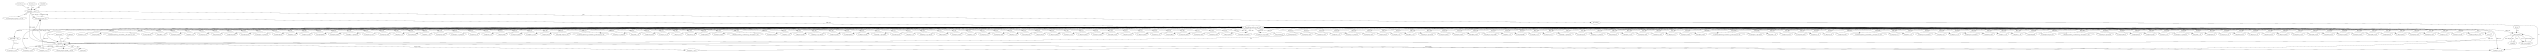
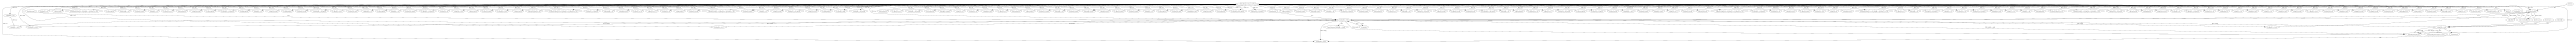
  digraph {
    fontname="EB Garamond"
    node [fontname="EB Garamond"]
    edge [arrowhead=onormal fontname="EB Garamond"]
    n1 [label="(Call,buf[0] == 0x19)"]
    n2 [label="(ControlStructure,if (buf[0] == 0x19))"]
    n3 [label="(MethodReturn,static int)"]
    n4 [label="(Literal,0x19)"]
    n5 [label="(Call,buf[0] == 0x24)"]
    n6 [label="(Call,buf[0] == 0x00)"]
    n7 [label="(Call,buf[0] == 0x20)"]
    n8 [label="(Call,buf[0] == 0x17)"]
    n9 [label="(Call,buf[0] == 0x1a)"]
    n10 [label="(Literal,0x00)"]
    n11 [label="(Call,buf[0] == 0x25)"]
    n12 [label="(ControlStructure,if (buf[0] == 0x00))"]
    n13 [label="(Call,(int) buf[0])"]
    n14 [label="(Call,i = (int) buf[0])"]
    n15 [label="(Call,buf[0])"]
    n16 [label="(MethodParameterIn,const ut8 *buf)"]
    n17 [label="(Call,buf[3] << 8)"]
    n18 [label="(Call,(int) buf[1])"]
    n19 [label="(Call,buf[4] | (buf[5] << 8) | (buf[6] << 16) | (buf[7] << 24))"]
    n20 [label="(Call,(int) buf[1])"]
    n21 [label="(Call,buf[4] << 16)"]
    n22 [label="(Call,buf[4] & 0x0f)"]
    n23 [label="(Call,buf[3] << 8)"]
    n24 [label="(Call,buf[3] << 8)"]
    n25 [label="(Call,(int) buf[1])"]
    n26 [label="(Call,buf[4] & 0x0f)"]
    n27 [label="(Call,(int) buf[1])"]
    n28 [label="(Call,(buf[3] << 8) | buf[2])"]
    n29 [label="(Call,(llint)buf[3])"]
    n30 [label="(Call,buf[5] << 8)"]
    n31 [label="(Call,buf[5] & 0x0f)"]
    n32 [label="(Call,(llint)buf[4])"]
    n33 [label="(Call,buf[4] & 0xf0)"]
    n34 [label="(Call,(buf[3] << 8) | buf[2])"]
    n35 [label="(Call,buf[0] == 0x23)"]
    n36 [label="(Call,buf[1] & 0x0f)"]
    n37 [label="(Call,buf[3] << 8)"]
    n38 [label="(Call,(int) buf[2])"]
    n39 [label="(Call,buf[4] << 16)"]
    n40 [label="(Call,buf[5] & 0x0f)"]
    n41 [label="(Call,(buf[3] << 8) | buf[2])"]
    n42 [label="(Call,buf[3] << 8)"]
    n43 [label="(Call,buf[6] << 16)"]
    n44 [label="(Call,(int) buf[1])"]
    n45 [label="(Call,buf[1] & 0x0f)"]
    n46 [label="(Call,buf[0] == 0x22)"]
    n47 [label="(Call,(int) buf[1])"]
    n48 [label="(Call,buf[2] | (buf[3] << 8))"]
    n49 [label="(Call,buf[2] | (buf[3] << 8) | (buf[4] << 16) | (buf[5] << 24))"]
    n50 [label="(Call,buf[3] << 8 | buf[2])"]
    n51 [label="(Call,buf[3] << 8)"]
    n52 [label="(Call,buf[4] & 0xf0)"]
    n53 [label="(Call,buf[7] << 24)"]
    n54 [label="(Call,buf[3] << 8)"]
    n55 [label="(Call,buf[3] << 8)"]
    n56 [label="(Call,(int) buf[1])"]
    n57 [label="(Call,buf[1] & 0x0f)"]
    n58 [label="(Call,buf[2] | (buf[3] << 8) | (buf[4] << 16) | (buf[5] << 24))"]
    n59 [label="(Call,buf[5] & 0x0f)"]
    n60 [label="(Call,buf[3] << 8)"]
    n61 [label="(Call,buf[5] & 0x0f)"]
    n62 [label="(Call,(buf[3] << 8) | buf[2])"]
    n63 [label="(Call,buf[5] & 0xf0)"]
    n64 [label="(Call,(llint)buf[5])"]
    n65 [label="(Call,buf[1] & 0x0f)"]
    n66 [label="(Call,(buf[5] << 8) | buf[4])"]
    n67 [label="(Call,buf[2] << 24)"]
    n68 [label="(Call,(int) buf[1])"]
    n69 [label="(Call,buf[3] << 8)"]
    n70 [label="(Call,(buf[3] << 8) | buf[2])"]
    n71 [label="(Call,(int) buf[1])"]
    n72 [label="(Call,buf[5] & 0x0f)"]
    n73 [label="(Call,buf[3] << 8)"]
    n74 [label="(Call,buf[5] << 8)"]
    n75 [label="(Call,buf[4] & 0x0f)"]
    n76 [label="(Call,buf[3] << 8)"]
    n77 [label="(Call,(int) buf[1])"]
    n78 [label="(Call,(int) buf[1])"]
    n79 [label="(Call,buf[1] & 0x0f)"]
    n80 [label="(Call,buf[2] << 16)"]
    n81 [label="(Call,buf[4] & 0x0f)"]
    n82 [label="(Call,buf[1] & 0xf0)"]
    n83 [label="(Call,buf[5] & 0xf0)"]
    n84 [label="(Call,buf[1] & 0xf0)"]
    n85 [label="(Call,buf[1] & 0xf0)"]
    n86 [label="(Call,buf[3] << 8)"]
    n87 [label="(Call,(int) buf[1])"]
    n88 [label="(Call,buf[1] & 0xf0)"]
    n89 [label="(Call,buf[4] & 0xf0)"]
    n90 [label="(Call,buf[4] & 0x0f)"]
    n91 [label="(Call,(int) buf[3])"]
    n92 [label="(Call,(buf[3]<<8) | buf[2])"]
    n93 [label="(Call,(buf[3] << 8) | buf[2])"]
    n94 [label="(Call,(int) buf[1])"]
    n95 [label="(Call,buf[4] & 0xf0)"]
    n96 [label="(Call,buf[1] & 0x0f)"]
    n97 [label="(Call,buf[6] << 16)"]
    n98 [label="(Call,buf[3] << 8 | buf[2])"]
    n99 [label="(Call,buf[4] & 0xf0)"]
    n100 [label="(Call,(int) buf[3])"]
    n101 [label="(Call,buf[3] << 8)"]
    n102 [label="(Call,buf[5] << 24)"]
    n103 [label="(Call,(buf[3] << 8) | buf[2])"]
    n104 [label="(Call,buf[5] & 0xf0)"]
    n105 [label="(Call,buf[4] & 0xf0)"]
    n106 [label="(Call,buf[4] & 0x0f)"]
    n107 [label="(Call,(buf[5] << 8) | buf[4])"]
    n108 [label="(Call,buf[5] << 8)"]
    n109 [label="(Call,(llint)buf[6])"]
    n110 [label="(Call,buf[4] << 16)"]
    n111 [label="(Call,buf[3] << 8)"]
    n112 [label="(Call,(buf[3] << 8) | buf[2])"]
    n113 [label="(Call,(int) buf[1])"]
    n114 [label="(Call,buf[3] << 8 | buf[2])"]
    n115 [label="(Call,(int) buf[1])"]
    n116 [label="(Call,buf[0] == 0x1f)"]
    n117 [label="(Call,buf[4] & 0x0f)"]
    n118 [label="(Call,buf[5] & 0x0f)"]
    n119 [label="(Call,buf[5] << 8)"]
    n120 [label="(Call,buf[1] & 0xf0)"]
    n121 [label="(Call,buf[5] & 0x0f)"]
    n122 [label="(Call,buf[5] | (buf[4] << 8) | (buf[3] << 16) | (buf[2] << 24))"]
    n123 [label="(Call,(buf[5] << 8) | buf[4])"]
    n124 [label="(Call,buf[3] << 8)"]
    n125 [label="(Call,buf[1] & 0xf0)"]
    n126 [label="(Call,buf[4] & 0x0f)"]
    n127 [label="(Call,buf[5] << 8)"]
    n128 [label="(Call,buf[3]<<8)"]
    n129 [label="(Call,buf[4] & 0xf0)"]
    n130 [label="(Call,buf[4] | (buf[5] << 8) | (buf[6] << 16) | (buf[7] << 24))"]
    n131 [label="(Call,buf[4] << 8)"]
    n132 [label="(Call,buf[3] << 8)"]
    n133 [label="(Call,(buf[3] << 8) | buf[2])"]
    n134 [label="(Call,buf[3] << 8)"]
    n135 [label="(Call,buf[5] << 24)"]
    n136 [label="(Call,(buf[3] << 8) | buf[2])"]
    n137 [label="(Call,buf[4] & 0xf0)"]
    n138 [label="(Call,buf[7] << 24)"]
    n139 [label="(Call,buf[3] << 16)"]
    n140 [label="(Call,(llint)buf[8])"]
    n141 [label="(Call,buf[2] | (buf[3] << 8))"]
    n142 [label="(Call,buf[2] | (buf[3] << 8) | (buf[4] << 16) | (buf[5] << 24))"]
    n143 [label="(Call,(buf[3] << 8) | buf[2])"]
    n144 [label="(Call,(char) buf[1])"]
    n145 [label="(Call,(llint)buf[9])"]
    n146 [label="(Call,buf[4] & 0xf0)"]
    n147 [label="(Call,buf[3] << 8)"]
    n148 [label="(Call,(buf[3] << 8) | buf[2])"]
    n149 [label="(Call,buf[3] << 8)"]
    n150 [label="(Call,(llint)buf[7])"]
    n151 [label="(Call,buf[5] << 24)"]
    n152 [label="(Call,buf[4] & 0x0f)"]
    n153 [label="(Call,buf[3] << 24)"]
    n154 [label="(Call,buf[1] & 0x0f)"]
    n155 [label="(Call,buf[1] & 0xf0)"]
    n156 [label="(Call,buf[0] == 0x1c)"]
    n157 [label="(Call,buf[5] & 0xf0)"]
    n158 [label="(Call,buf[4] & 0x0f)"]
    n159 [label="(Call,buf[1] & 0xf0)"]
    n160 [label="(Call,buf[4] & 0x0f)"]
    n161 [label="(Call,buf[4] & 0xf0)"]
    n162 [label="(Call,(llint)buf[2])"]
    n163 [label="(Call,(int) buf[2])"]
    n164 [label="(Call,buf[4] & 0x0f)"]
    n165 [label="(Call,buf[4] & 0x0f)"]
    n166 [label="(Call,buf[3] << 8)"]
    n167 [label="(Call,buf[1] & 0x0f)"]
    n168 [label="(Call,buf[2] | (buf[3] << 8))"]
    1000126
    n170 [label="(Identifier,buf)"]
    n171 [label="(Call,buf[0])"]
    n172 [label="(Identifier,str)"]
    n173 [label="(Identifier,str)"]
    n174 [label="(Call,buf[0])"]
    n175 [label="(Identifier,strasm)"]
    1000143
    n1 -> n2 [label="AST: "]
    n1 -> n3 [arrowhead=diamond label="DDG: buf[0] == 0x19"]
    n1 -> n3 [label="DDG: buf[0]"]
    n1 -> n4 [arrowhead=diamond label="CFG: "]
    n4 -> n5 [arrowhead=diamond label="AST: "]
    n6 -> n1 [label="DDG: buf[0]"]
    n6 -> n3 [arrowhead=diamond label="DDG: buf[0]"]
    n6 -> n3 [arrowhead=diamond label="DDG: buf[0] == 0x00"]
    n6 -> n5 [arrowhead=diamond label="DDG: buf[0]"]
    n6 -> n7 [label="DDG: buf[0]"]
    n6 -> n8 [label="DDG: buf[0]"]
    n6 -> n9 [arrowhead=diamond label="DDG: buf[0]"]
    n6 -> n10 [arrowhead=diamond label="CFG: "]
    n6 -> n11 [label="DDG: buf[0]"]
    n6 -> n12 [arrowhead=diamond label="AST: "]
    n10 -> n6 [arrowhead=diamond label="AST: "]
    n13 -> n6 [label="DDG: buf[0]"]
    n13 -> n14 [arrowhead=diamond label="AST: "]
    n13 -> n14 [label="DDG: buf[0]"]
    n13 -> n15 [label="CFG: "]
    n14 -> n13 [arrowhead=diamond label="CFG: "]
    n15 -> n13 [label="AST: "]
-   n3 -> n16 [arrowhead=diamond label="DDG: buf"]
+   n16 -> n3 [arrowhead=diamond label="DDG: buf"]
    n16 -> n5 [arrowhead=diamond label="DDG: buf"]
    n16 -> n6 [arrowhead=diamond label="DDG: buf"]
    n16 -> n7 [label="DDG: buf"]
    n16 -> n8 [label="DDG: buf"]
    n16 -> n9 [label="DDG: buf"]
    n16 -> n13 [arrowhead=diamond label="DDG: buf"]
    n16 -> n17 [label="DDG: buf"]
    n16 -> n18 [arrowhead=diamond label="DDG: buf"]
    n16 -> n19 [label="DDG: buf"]
    n16 -> n20 [label="DDG: buf"]
    n16 -> n21 [label="DDG: buf"]
    n16 -> n22 [arrowhead=diamond label="DDG: buf"]
    n16 -> n23 [label="DDG: buf"]
    n16 -> n24 [arrowhead=diamond label="DDG: buf"]
    n16 -> n25 [label="DDG: buf"]
    n16 -> n26 [arrowhead=diamond label="DDG: buf"]
    n16 -> n27 [arrowhead=diamond label="DDG: buf"]
    n16 -> n28 [label="DDG: buf"]
    n16 -> n29 [arrowhead=diamond label="DDG: buf"]
    n16 -> n30 [arrowhead=diamond label="DDG: buf"]
    n16 -> n31 [label="DDG: buf"]
    n16 -> n32 [arrowhead=diamond label="DDG: buf"]
    n16 -> n33 [arrowhead=diamond label="DDG: buf"]
    n16 -> n34 [arrowhead=diamond label="DDG: buf"]
    n16 -> n35 [label="DDG: buf"]
    n16 -> n36 [label="DDG: buf"]
    n16 -> n37 [arrowhead=diamond label="DDG: buf"]
    n16 -> n38 [arrowhead=diamond label="DDG: buf"]
    n16 -> n39 [label="DDG: buf"]
    n16 -> n40 [label="DDG: buf"]
    n16 -> n41 [label="DDG: buf"]
    n16 -> n42 [label="DDG: buf"]
    n16 -> n43 [arrowhead=diamond label="DDG: buf"]
    n16 -> n44 [label="DDG: buf"]
    n16 -> n45 [arrowhead=diamond label="DDG: buf"]
    n16 -> n46 [arrowhead=diamond label="DDG: buf"]
    n16 -> n47 [arrowhead=diamond label="DDG: buf"]
    n16 -> n48 [label="DDG: buf"]
    n16 -> n49 [arrowhead=diamond label="DDG: buf"]
    n16 -> n50 [arrowhead=diamond label="DDG: buf"]
    n16 -> n51 [label="DDG: buf"]
    n16 -> n52 [arrowhead=diamond label="DDG: buf"]
    n16 -> n53 [label="DDG: buf"]
    n16 -> n54 [label="DDG: buf"]
    n16 -> n55 [arrowhead=diamond label="DDG: buf"]
    n16 -> n56 [label="DDG: buf"]
    n16 -> n57 [arrowhead=diamond label="DDG: buf"]
    n16 -> n58 [label="DDG: buf"]
    n16 -> n59 [arrowhead=diamond label="DDG: buf"]
    n16 -> n60 [label="DDG: buf"]
    n16 -> n61 [arrowhead=diamond label="DDG: buf"]
    n16 -> n62 [label="DDG: buf"]
    n16 -> n63 [arrowhead=diamond label="DDG: buf"]
    n16 -> n64 [arrowhead=diamond label="DDG: buf"]
    n16 -> n65 [arrowhead=diamond label="DDG: buf"]
    n16 -> n66 [arrowhead=diamond label="DDG: buf"]
    n16 -> n67 [arrowhead=diamond label="DDG: buf"]
    n16 -> n68 [label="DDG: buf"]
    n16 -> n69 [label="DDG: buf"]
    n16 -> n70 [label="DDG: buf"]
    n16 -> n71 [arrowhead=diamond label="DDG: buf"]
    n16 -> n72 [label="DDG: buf"]
    n16 -> n73 [label="DDG: buf"]
    n16 -> n74 [arrowhead=diamond label="DDG: buf"]
    n16 -> n75 [arrowhead=diamond label="DDG: buf"]
    n16 -> n76 [arrowhead=diamond label="DDG: buf"]
    n16 -> n77 [label="DDG: buf"]
    n16 -> n78 [label="DDG: buf"]
    n16 -> n79 [arrowhead=diamond label="DDG: buf"]
    n16 -> n80 [arrowhead=diamond label="DDG: buf"]
    n16 -> n81 [label="DDG: buf"]
    n16 -> n82 [arrowhead=diamond label="DDG: buf"]
    n16 -> n83 [label="DDG: buf"]
    n16 -> n84 [label="DDG: buf"]
    n16 -> n85 [arrowhead=diamond label="DDG: buf"]
    n16 -> n86 [label="DDG: buf"]
    n16 -> n87 [arrowhead=diamond label="DDG: buf"]
    n16 -> n88 [arrowhead=diamond label="DDG: buf"]
    n16 -> n89 [label="DDG: buf"]
    n16 -> n90 [label="DDG: buf"]
    n16 -> n91 [arrowhead=diamond label="DDG: buf"]
    n16 -> n92 [arrowhead=diamond label="DDG: buf"]
    n16 -> n93 [arrowhead=diamond label="DDG: buf"]
    n16 -> n94 [label="DDG: buf"]
    n16 -> n95 [label="DDG: buf"]
    n16 -> n96 [label="DDG: buf"]
    n16 -> n97 [label="DDG: buf"]
    n16 -> n98 [arrowhead=diamond label="DDG: buf"]
    n16 -> n99 [label="DDG: buf"]
    n16 -> n100 [label="DDG: buf"]
    n16 -> n101 [label="DDG: buf"]
    n16 -> n102 [arrowhead=diamond label="DDG: buf"]
    n16 -> n103 [arrowhead=diamond label="DDG: buf"]
    n16 -> n104 [label="DDG: buf"]
    n16 -> n105 [label="DDG: buf"]
    n16 -> n106 [arrowhead=diamond label="DDG: buf"]
    n16 -> n107 [label="DDG: buf"]
    n16 -> n108 [arrowhead=diamond label="DDG: buf"]
    n16 -> n109 [arrowhead=diamond label="DDG: buf"]
    n16 -> n110 [label="DDG: buf"]
    n16 -> n111 [arrowhead=diamond label="DDG: buf"]
    n16 -> n112 [arrowhead=diamond label="DDG: buf"]
    n16 -> n113 [label="DDG: buf"]
    n16 -> n114 [arrowhead=diamond label="DDG: buf"]
    n16 -> n115 [label="DDG: buf"]
    n16 -> n116 [arrowhead=diamond label="DDG: buf"]
    n16 -> n117 [label="DDG: buf"]
    n16 -> n118 [label="DDG: buf"]
    n16 -> n119 [arrowhead=diamond label="DDG: buf"]
    n16 -> n120 [label="DDG: buf"]
    n16 -> n121 [arrowhead=diamond label="DDG: buf"]
    n16 -> n122 [arrowhead=diamond label="DDG: buf"]
    n16 -> n123 [label="DDG: buf"]
    n16 -> n124 [arrowhead=diamond label="DDG: buf"]
    n16 -> n125 [label="DDG: buf"]
    n16 -> n126 [label="DDG: buf"]
    n16 -> n127 [arrowhead=diamond label="DDG: buf"]
    n16 -> n128 [label="DDG: buf"]
    n16 -> n129 [label="DDG: buf"]
    n16 -> n130 [arrowhead=diamond label="DDG: buf"]
    n16 -> n131 [label="DDG: buf"]
    n16 -> n132 [arrowhead=diamond label="DDG: buf"]
    n16 -> n133 [label="DDG: buf"]
    n16 -> n134 [label="DDG: buf"]
    n16 -> n135 [arrowhead=diamond label="DDG: buf"]
    n16 -> n136 [arrowhead=diamond label="DDG: buf"]
    n16 -> n137 [arrowhead=diamond label="DDG: buf"]
    n16 -> n138 [arrowhead=diamond label="DDG: buf"]
    n16 -> n139 [arrowhead=diamond label="DDG: buf"]
    n16 -> n140 [label="DDG: buf"]
    n16 -> n141 [label="DDG: buf"]
    n16 -> n142 [label="DDG: buf"]
    n16 -> n143 [label="DDG: buf"]
    n16 -> n144 [label="DDG: buf"]
    n16 -> n145 [arrowhead=diamond label="DDG: buf"]
    n16 -> n146 [arrowhead=diamond label="DDG: buf"]
    n16 -> n147 [label="DDG: buf"]
    n16 -> n148 [label="DDG: buf"]
    n16 -> n149 [arrowhead=diamond label="DDG: buf"]
    n16 -> n150 [arrowhead=diamond label="DDG: buf"]
    n16 -> n151 [label="DDG: buf"]
    n16 -> n152 [arrowhead=diamond label="DDG: buf"]
    n16 -> n153 [label="DDG: buf"]
    n16 -> n154 [label="DDG: buf"]
    n16 -> n155 [arrowhead=diamond label="DDG: buf"]
    n16 -> n156 [label="DDG: buf"]
    n16 -> n157 [label="DDG: buf"]
    n16 -> n158 [arrowhead=diamond label="DDG: buf"]
    n16 -> n159 [arrowhead=diamond label="DDG: buf"]
    n16 -> n160 [label="DDG: buf"]
    n16 -> n161 [label="DDG: buf"]
    n16 -> n162 [label="DDG: buf"]
    n16 -> n163 [arrowhead=diamond label="DDG: buf"]
    n16 -> n164 [label="DDG: buf"]
    n16 -> n165 [arrowhead=diamond label="DDG: buf"]
    n16 -> n166 [label="DDG: buf"]
    n16 -> n167 [label="DDG: buf"]
    n16 -> n168 [arrowhead=diamond label="DDG: buf"]
    n16 -> 1000126 [arrowhead=diamond label="AST: "]
    n67 -> n11 [label="DDG: buf"]
    n170 -> n6 [label="CFG: "]
    n171 -> n6 [label="AST: "]
    n172 -> n1 [label="CFG: "]
    n173 -> n1 [arrowhead=diamond label="CFG: "]
    n174 -> n1 [arrowhead=diamond label="AST: "]
    n175 -> n6 [arrowhead=diamond label="CFG: "]
    1000143 -> n13 [arrowhead=diamond label="AST: "]
  }
